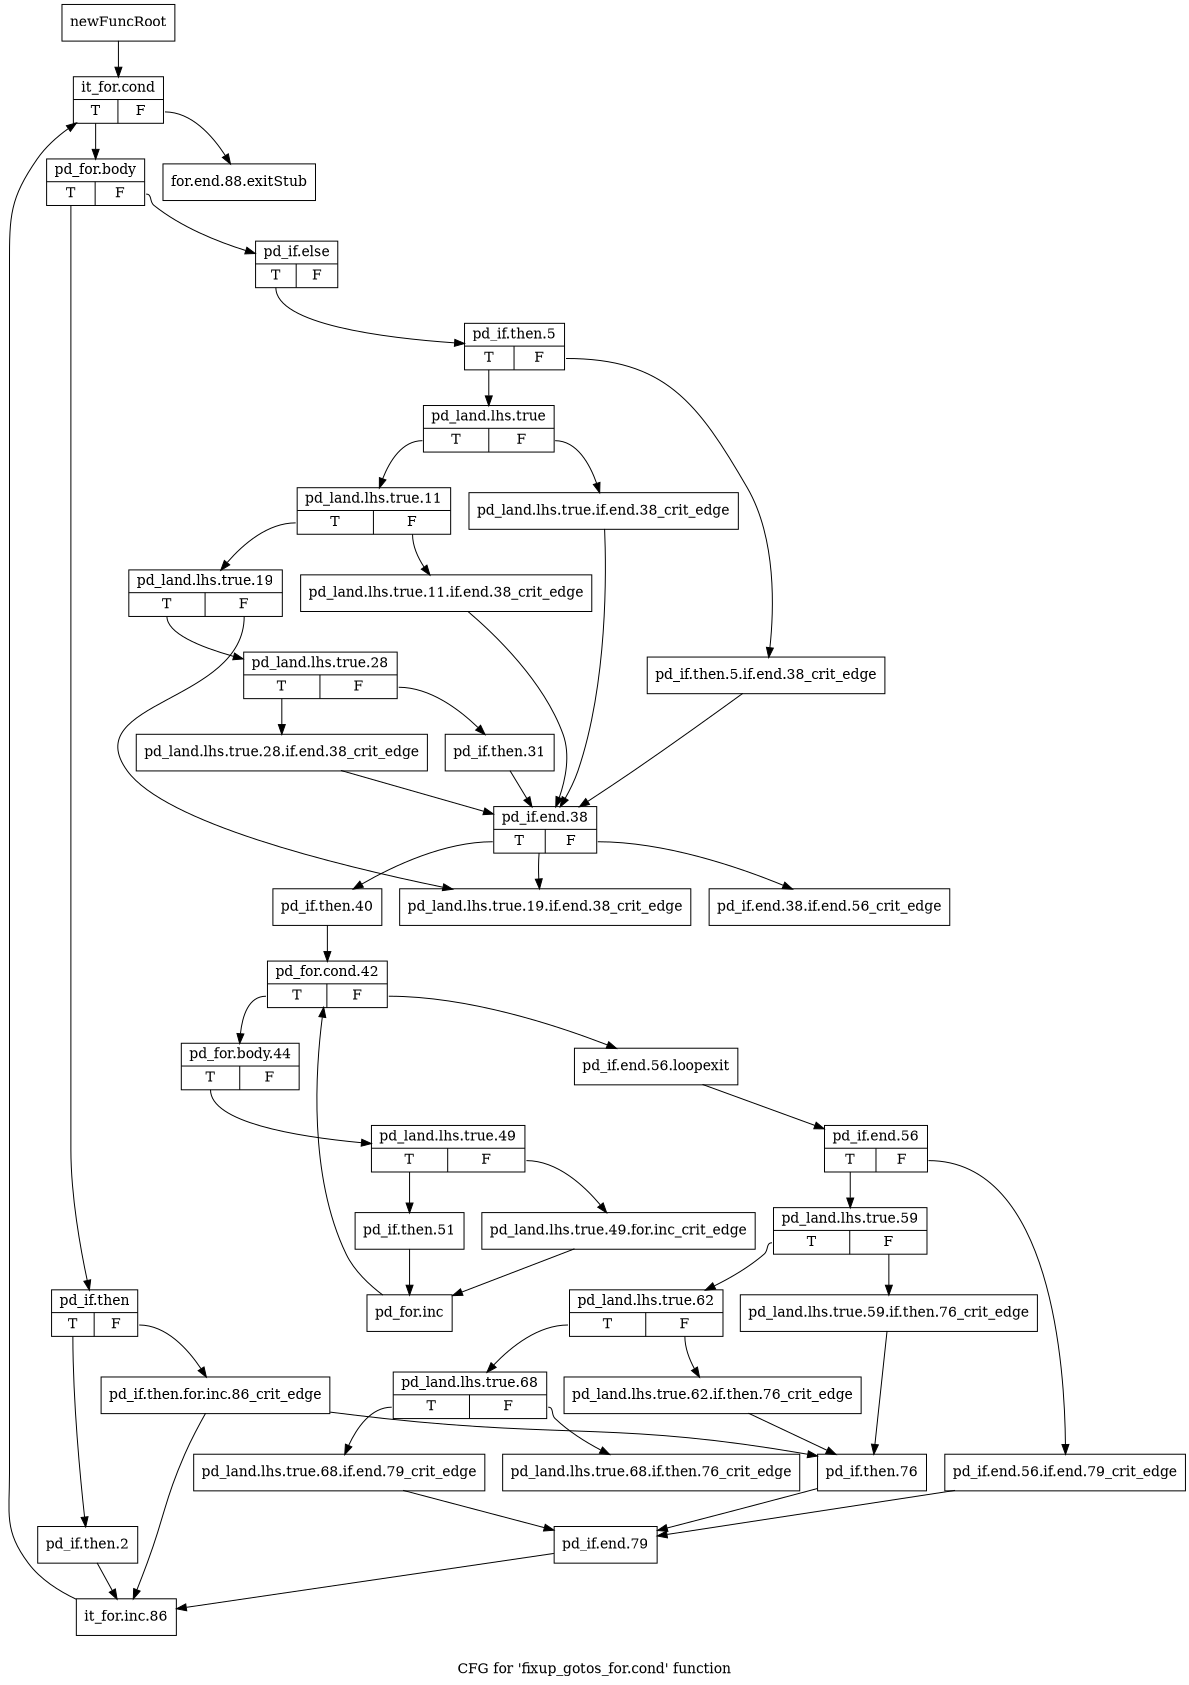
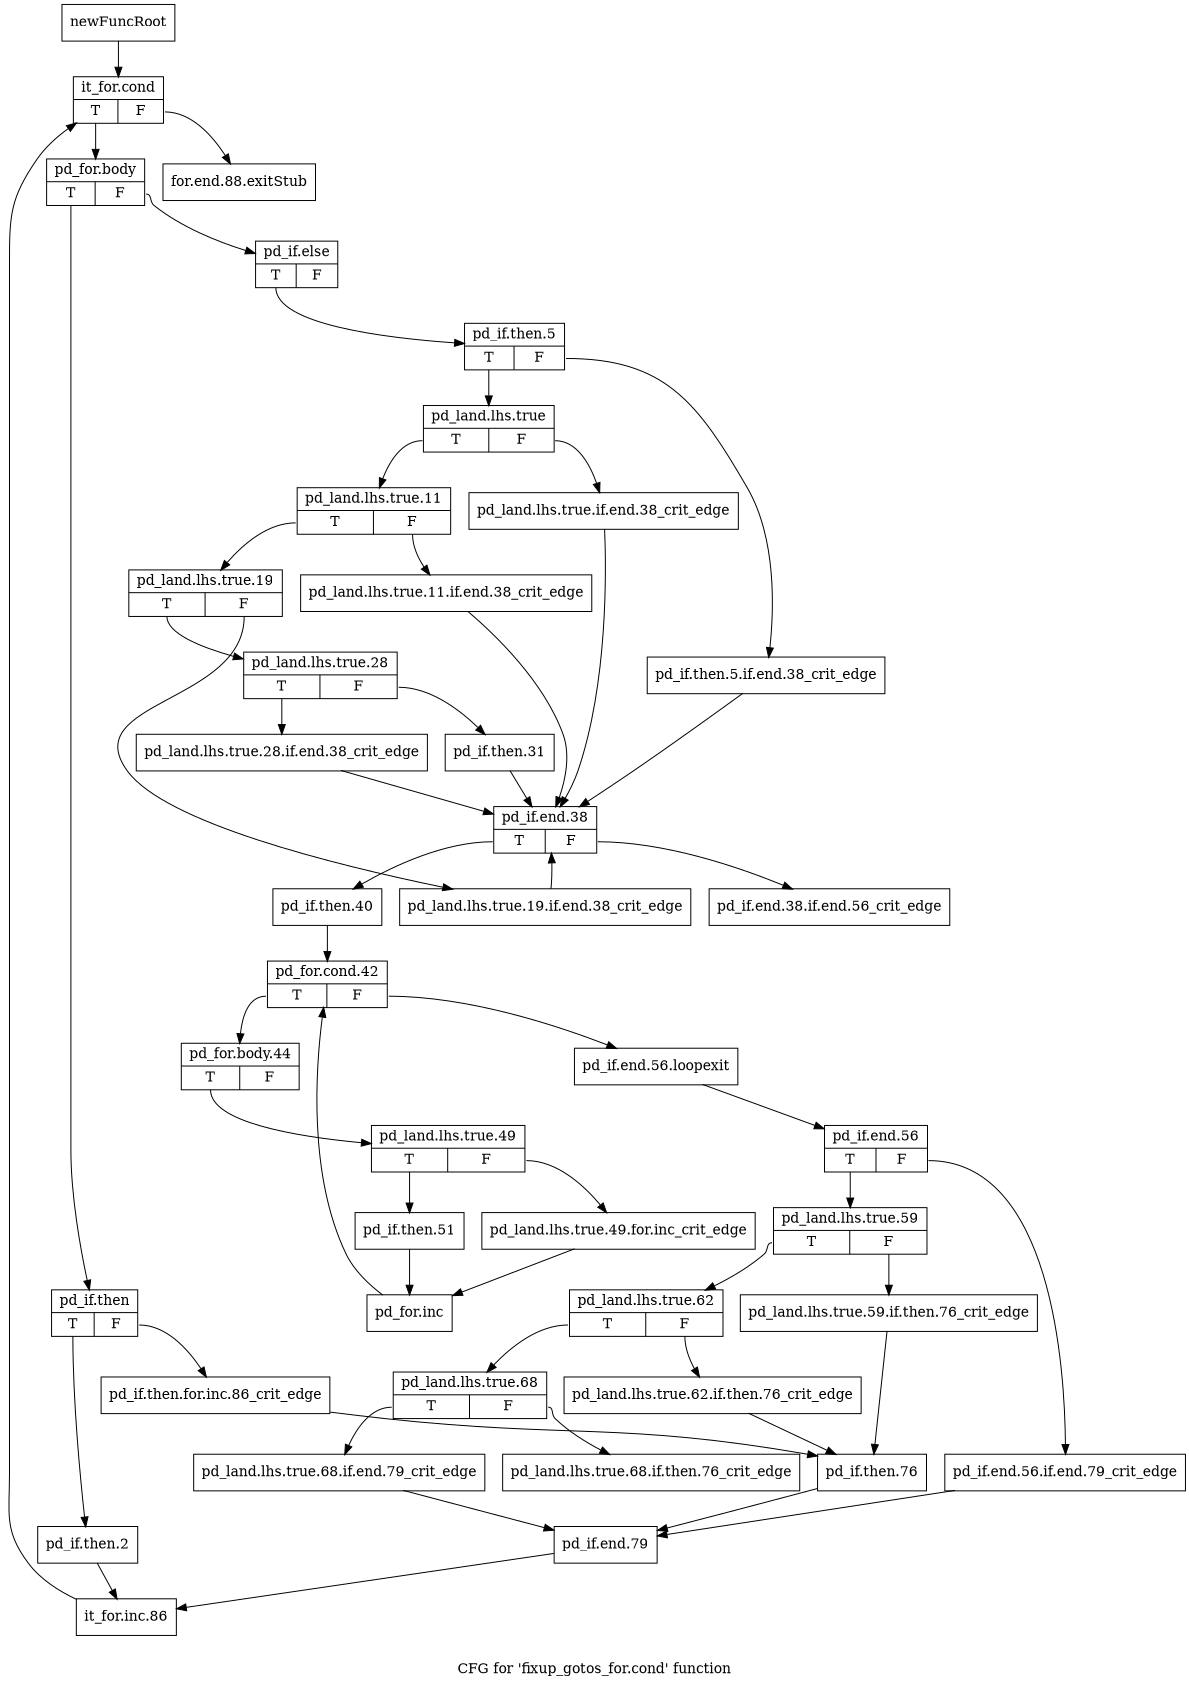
  digraph {
    label="CFG for 'fixup_gotos_for.cond' function"
    node [shape=record]
    n1 [label="{newFuncRoot}"]
    n2 [label="{it_for.cond|{<s0>T|<s1>F}}"]
    n3 [label="{for.end.88.exitStub}"]
    n4 [label="{pd_for.body|{<s0>T|<s1>F}}"]
    n5 [label="{pd_if.then|{<s0>T|<s1>F}}"]
    n6 [label="{pd_if.else|{<s0>T|<s1>F}}"]
    n7 [label="{pd_if.then.2}"]
    n8 [label="{pd_if.then.for.inc.86_crit_edge}"]
    n9 [label="{pd_if.then.5|{<s0>T|<s1>F}}"]
    n10 [label="{it_for.inc.86}"]
    n11 [label="{pd_if.then.76}"]
    n12 [label="{pd_land.lhs.true|{<s0>T|<s1>F}}"]
    n13 [label="{pd_if.then.5.if.end.38_crit_edge}"]
    n14 [label="{pd_land.lhs.true.11|{<s0>T|<s1>F}}"]
    n15 [label="{pd_land.lhs.true.if.end.38_crit_edge}"]
    n16 [label="{pd_if.end.38|{<s0>T|<s1>F}}"]
    n17 [label="{pd_land.lhs.true.19|{<s0>T|<s1>F}}"]
    n18 [label="{pd_land.lhs.true.11.if.end.38_crit_edge}"]
    n19 [label="{pd_if.then.40}"]
    n20 [label="{pd_if.end.38.if.end.56_crit_edge}"]
    n21 [label="{pd_for.cond.42|{<s0>T|<s1>F}}"]
    n22 [label="{pd_land.lhs.true.28|{<s0>T|<s1>F}}"]
    n23 [label="{pd_land.lhs.true.19.if.end.38_crit_edge}"]
    n24 [label="{pd_land.lhs.true.28.if.end.38_crit_edge}"]
    n25 [label="{pd_if.then.31}"]
    n26 [label="{pd_for.body.44|{<s0>T|<s1>F}}"]
    n27 [label="{pd_if.end.56.loopexit}"]
    n28 [label="{pd_if.end.56|{<s0>T|<s1>F}}"]
    n29 [label="{pd_land.lhs.true.59|{<s0>T|<s1>F}}"]
    n30 [label="{pd_if.end.56.if.end.79_crit_edge}"]
    n31 [label="{pd_land.lhs.true.62|{<s0>T|<s1>F}}"]
    n32 [label="{pd_land.lhs.true.59.if.then.76_crit_edge}"]
    n33 [label="{pd_if.end.79}"]
    n34 [label="{pd_land.lhs.true.49|{<s0>T|<s1>F}}"]
    n35 [label="{pd_if.then.51}"]
    n36 [label="{pd_land.lhs.true.49.for.inc_crit_edge}"]
    n37 [label="{pd_land.lhs.true.68|{<s0>T|<s1>F}}"]
    n38 [label="{pd_land.lhs.true.62.if.then.76_crit_edge}"]
    n39 [label="{pd_land.lhs.true.68.if.end.79_crit_edge}"]
    n40 [label="{pd_land.lhs.true.68.if.then.76_crit_edge}"]
    n41 [label="{pd_for.inc}"]
    n1 -> n2
    n2 -> n3 [tailport=s1]
    n2 -> n4 [tailport=s0]
    n4 -> n5 [tailport=s0]
    n4 -> n6 [tailport=s1]
    n5 -> n7 [tailport=s0]
    n5 -> n8 [tailport=s1]
    n6 -> n9 [tailport=s0]
    n7 -> n10
-   n8 -> n10
    n8 -> n11
    n9 -> n12 [tailport=s0]
    n9 -> n13 [tailport=s1]
    n10 -> n2
    n11 -> n33
    n12 -> n14 [tailport=s0]
    n12 -> n15 [tailport=s1]
    n13 -> n16
    n14 -> n17 [tailport=s0]
    n14 -> n18 [tailport=s1]
    n15 -> n16
    n16 -> n19 [tailport=s0]
    n16 -> n20 [tailport=s1]
    n17 -> n22 [tailport=s0]
    n17 -> n23 [tailport=s1]
    n18 -> n16
    n19 -> n21
    n21 -> n26 [tailport=s0]
    n21 -> n27 [tailport=s1]
    n22 -> n24 [tailport=s0]
    n22 -> n25 [tailport=s1]
-   n16 -> n23
+   n23 -> n16
    n24 -> n16
    n25 -> n16
    n26 -> n34 [tailport=s0]
    n27 -> n28
    n28 -> n29 [tailport=s0]
    n28 -> n30 [tailport=s1]
    n29 -> n31 [tailport=s0]
    n29 -> n32 [tailport=s1]
    n30 -> n33
    n31 -> n37 [tailport=s0]
    n31 -> n38 [tailport=s1]
    n32 -> n11
    n33 -> n10
    n34 -> n35 [tailport=s0]
    n34 -> n36 [tailport=s1]
    n35 -> n41
    n36 -> n41
    n37 -> n39 [tailport=s0]
    n37 -> n40 [tailport=s1]
    n38 -> n11
    n39 -> n33
    n41 -> n21
  }
